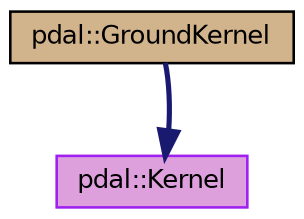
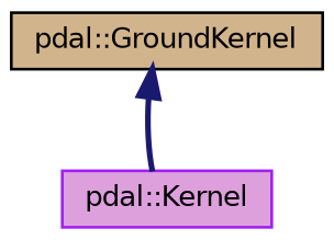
  digraph {
    node [fontname=Helvetica fontsize=10 shape=record style=filled]
    n1 [color=black fillcolor=tan fontcolor=black height=0.2 label="pdal::GroundKernel" width=0.4]
    n2 [color=purple fillcolor=plum height=0.2 label="pdal::Kernel" width=0.4]
-   n2 -> n1 [color=midnightblue dir=back fontname=Helvetica fontsize=10 labelfontname=Helvetica labelfontsize=10 style=bold]
+   n1 -> n2 [color=midnightblue dir=back fontname=Helvetica fontsize=10 labelfontname=Helvetica labelfontsize=10 style=bold]
  }
